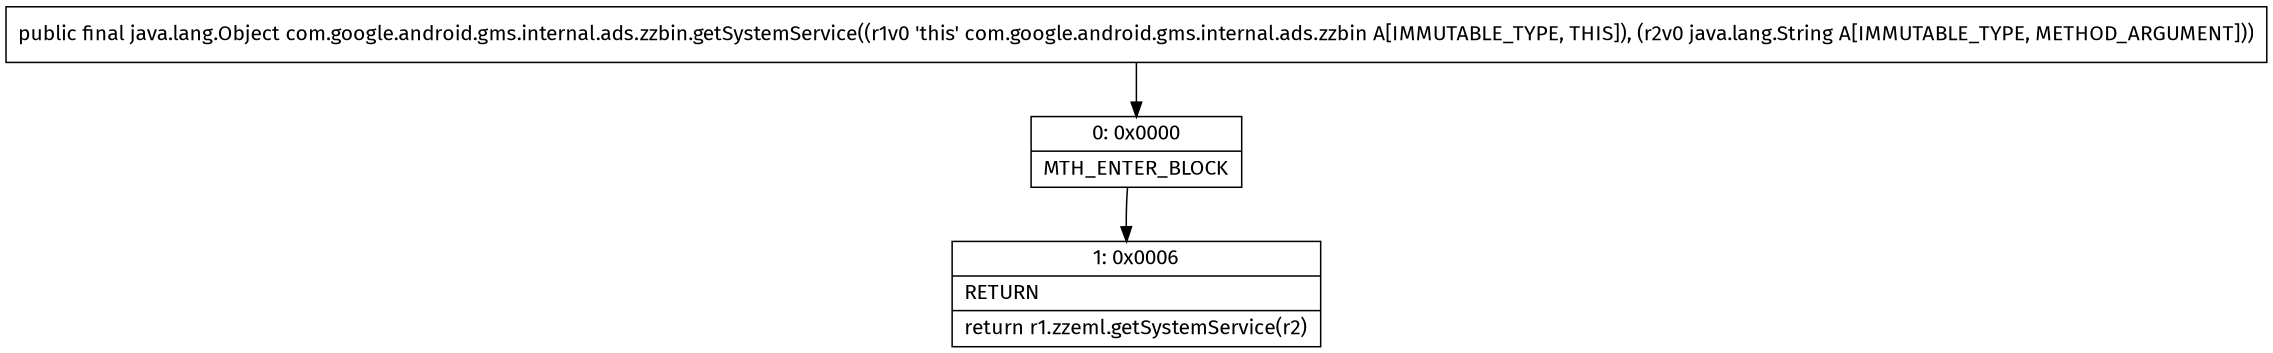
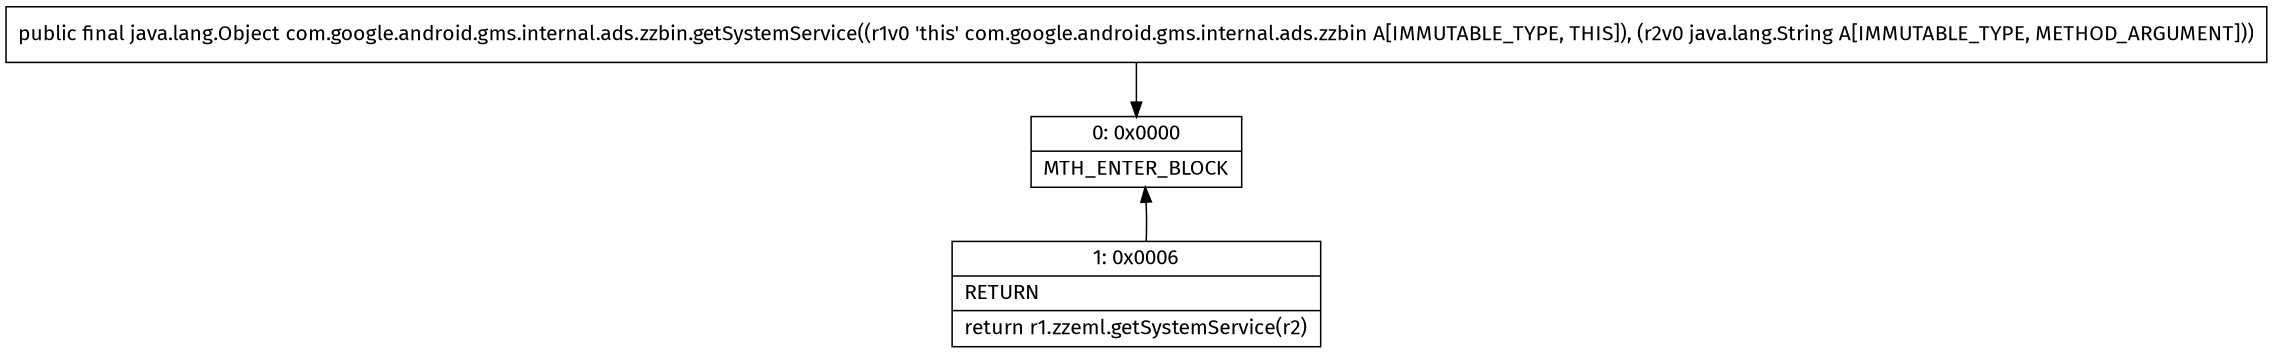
  digraph {
    fontname="Fira Sans"
    node [shape=record fontname="Fira Sans"]
    edge [fontname="Fira Sans"]
    n1 [label="{0\:\ 0x0000|MTH_ENTER_BLOCK\l}"]
    n2 [label="{1\:\ 0x0006|RETURN\l|return r1.zzeml.getSystemService(r2)\l}"]
    n3 [label="{public final java.lang.Object com.google.android.gms.internal.ads.zzbin.getSystemService((r1v0 'this' com.google.android.gms.internal.ads.zzbin A[IMMUTABLE_TYPE, THIS]), (r2v0 java.lang.String A[IMMUTABLE_TYPE, METHOD_ARGUMENT])) }"]
-   n1 -> n2
+   n2 -> n1
    n3 -> n1
  }
